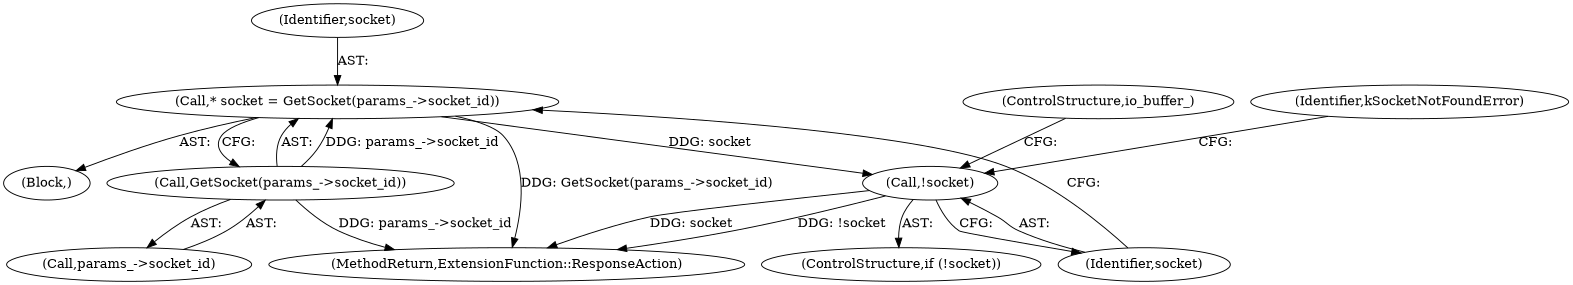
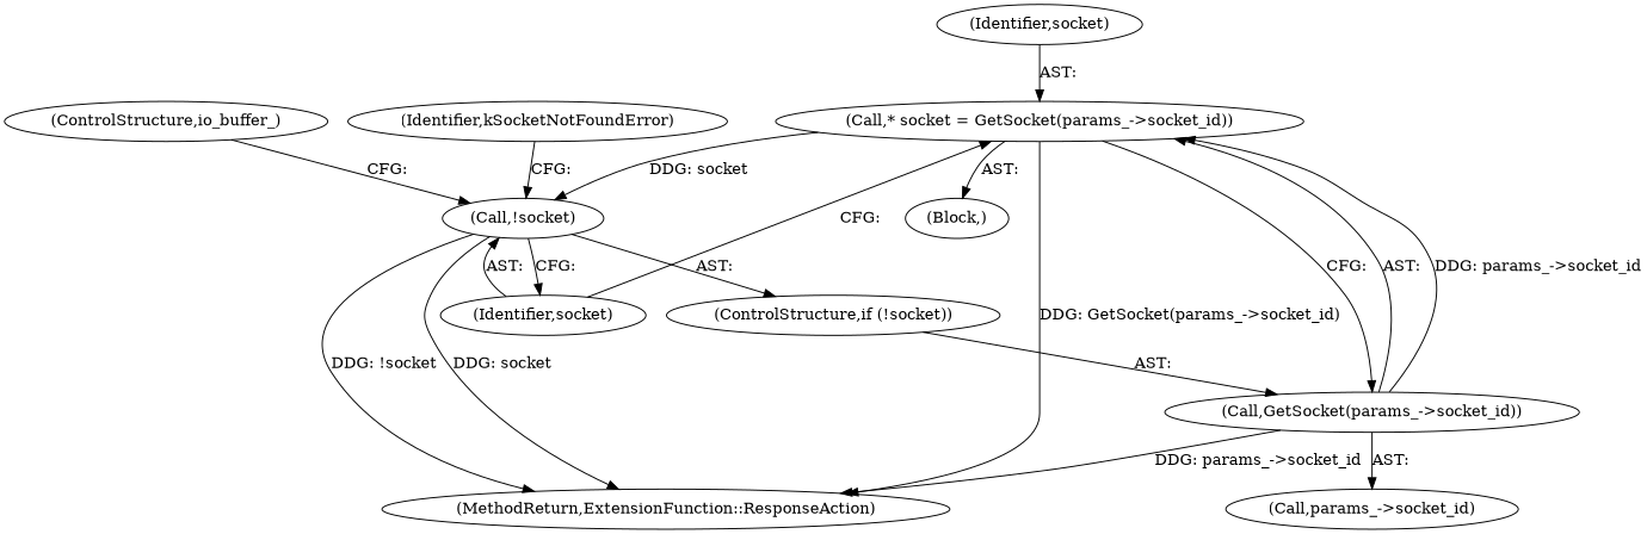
  digraph {
    n1 [label="(Call,* socket = GetSocket(params_->socket_id))"]
    n2 [label="(Call,GetSocket(params_->socket_id))"]
    n3 [label="(Call,!socket)"]
    n4 [label="(Block,)"]
    n5 [label="(MethodReturn,ExtensionFunction::ResponseAction)"]
    n6 [label="(Call,params_->socket_id)"]
    n7 [label="(ControlStructure,if (!socket))"]
    n8 [label="(Identifier,socket)"]
    n9 [label="(ControlStructure,io_buffer_)"]
    n10 [label="(Identifier,socket)"]
    n11 [label="(Identifier,kSocketNotFoundError)"]
    n1 -> n2 [label="CFG: "]
    n1 -> n3 [label="DDG: socket"]
    n1 -> n4 [label="AST: "]
    n1 -> n5 [label="DDG: GetSocket(params_->socket_id)"]
    n2 -> n1 [label="AST: "]
    n2 -> n1 [label="DDG: params_->socket_id"]
    n2 -> n5 [label="DDG: params_->socket_id"]
    n2 -> n6 [label="AST: "]
    n3 -> n5 [label="DDG: socket"]
    n3 -> n5 [label="DDG: !socket"]
    n3 -> n7 [label="AST: "]
    n3 -> n8 [label="CFG: "]
-   n6 -> n2 [label="AST: "]
+   n7 -> n2 [label="AST: "]
    n8 -> n1 [label="CFG: "]
    n8 -> n3 [label="AST: "]
    n9 -> n3 [label="CFG: "]
    n10 -> n1 [label="AST: "]
    n11 -> n3 [label="CFG: "]
  }
